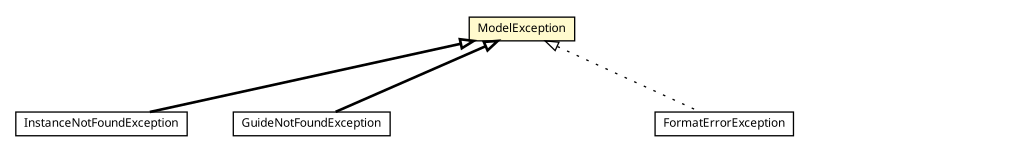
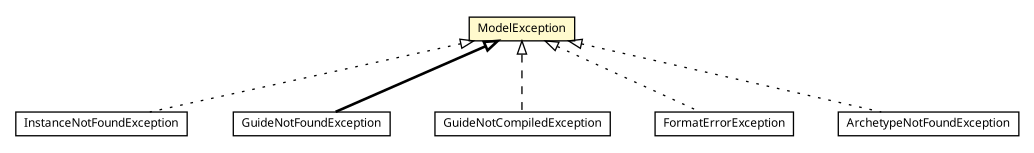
  digraph {
    fontname=Ubuntu
    nodesep=0.25
    ranksep=0.5
    node [fontcolor=black fontname=Ubuntu fontsize=9.0 shape=plaintext]
    edge [arrowtail=empty dir=back fontname=Ubuntu fontsize=10 headport=p labelfontname="Trebuchet MS" labelfontsize=10 style=bold tailport=p]
    n1 [label=<<table title="se.cambio.cds.util.exceptions.ModelException" border="0" cellborder="1" cellspacing="0" cellpadding="2" port="p" bgcolor="lemonChiffon" href="./ModelException.html"> 		<tr><td><table border="0" cellspacing="0" cellpadding="1"> <tr><td align="center" balign="center"><font face="Trebuchet MS"> ModelException </font></td></tr> 		</table></td></tr> 		</table>>]
    n2 [label=<<table title="se.cambio.cds.util.exceptions.InstanceNotFoundException" border="0" cellborder="1" cellspacing="0" cellpadding="2" port="p" href="./InstanceNotFoundException.html"> 		<tr><td><table border="0" cellspacing="0" cellpadding="1"> <tr><td align="center" balign="center"><font face="Trebuchet MS"> InstanceNotFoundException </font></td></tr> 		</table></td></tr> 		</table>>]
    n3 [label=<<table title="se.cambio.cds.util.exceptions.GuideNotFoundException" border="0" cellborder="1" cellspacing="0" cellpadding="2" port="p" href="./GuideNotFoundException.html"> 		<tr><td><table border="0" cellspacing="0" cellpadding="1"> <tr><td align="center" balign="center"><font face="Trebuchet MS"> GuideNotFoundException </font></td></tr> 		</table></td></tr> 		</table>>]
+   n4 [label=<<table title="se.cambio.cds.util.exceptions.GuideNotCompiledException" border="0" cellborder="1" cellspacing="0" cellpadding="2" port="p" href="./GuideNotCompiledException.html"> 		<tr><td><table border="0" cellspacing="0" cellpadding="1"> <tr><td align="center" balign="center"><font face="Trebuchet MS"> GuideNotCompiledException </font></td></tr> 		</table></td></tr> 		</table>>]
    n5 [label=<<table title="se.cambio.cds.util.exceptions.FormatErrorException" border="0" cellborder="1" cellspacing="0" cellpadding="2" port="p" href="./FormatErrorException.html"> 		<tr><td><table border="0" cellspacing="0" cellpadding="1"> <tr><td align="center" balign="center"><font face="Trebuchet MS"> FormatErrorException </font></td></tr> 		</table></td></tr> 		</table>>]
-   n1 -> n2
+   n6 [label=<<table title="se.cambio.cds.util.exceptions.ArchetypeNotFoundException" border="0" cellborder="1" cellspacing="0" cellpadding="2" port="p" href="./ArchetypeNotFoundException.html"> 		<tr><td><table border="0" cellspacing="0" cellpadding="1"> <tr><td align="center" balign="center"><font face="Trebuchet MS"> ArchetypeNotFoundException </font></td></tr> 		</table></td></tr> 		</table>>]
+   n1 -> n2 [style=dotted]
    n1 -> n3
+   n1 -> n4 [style=dashed]
    n1 -> n5 [style=dotted]
+   n1 -> n6 [style=dotted]
  }
